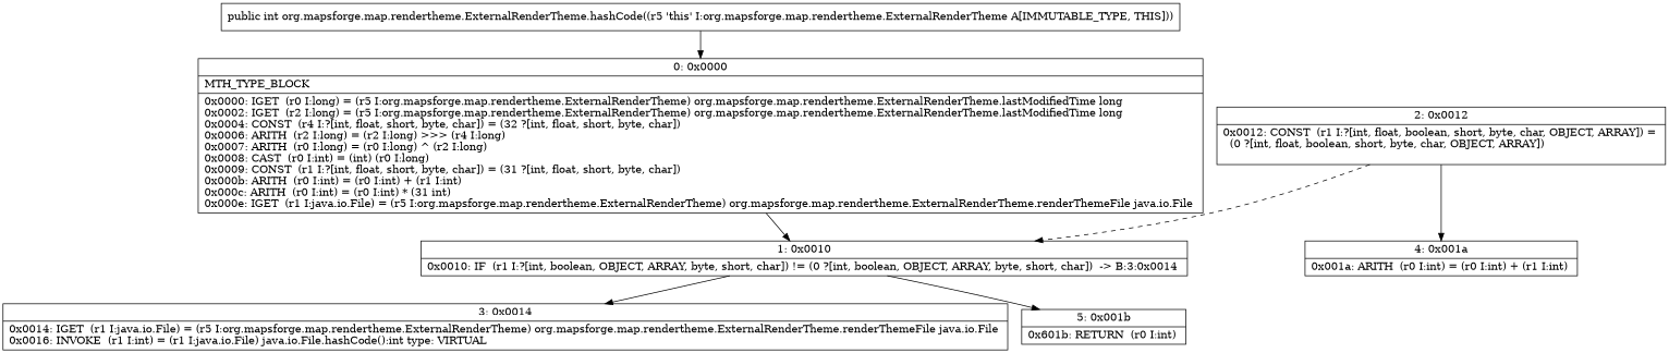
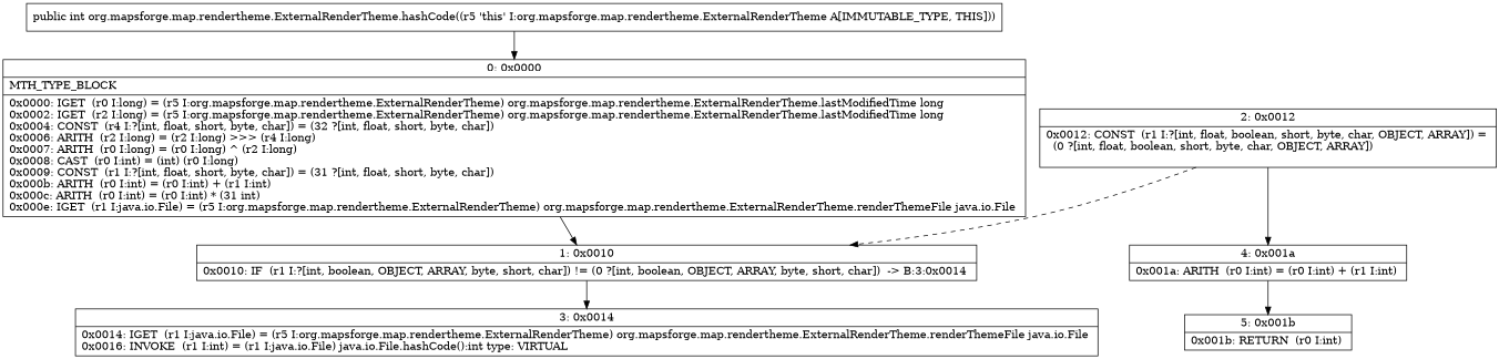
  digraph {
    node [shape=record]
    n1 [label="{0\:\ 0x0000|MTH_TYPE_BLOCK\l|0x0000: IGET  (r0 I:long) = (r5 I:org.mapsforge.map.rendertheme.ExternalRenderTheme) org.mapsforge.map.rendertheme.ExternalRenderTheme.lastModifiedTime long \l0x0002: IGET  (r2 I:long) = (r5 I:org.mapsforge.map.rendertheme.ExternalRenderTheme) org.mapsforge.map.rendertheme.ExternalRenderTheme.lastModifiedTime long \l0x0004: CONST  (r4 I:?[int, float, short, byte, char]) = (32 ?[int, float, short, byte, char]) \l0x0006: ARITH  (r2 I:long) = (r2 I:long) \>\>\> (r4 I:long) \l0x0007: ARITH  (r0 I:long) = (r0 I:long) ^ (r2 I:long) \l0x0008: CAST  (r0 I:int) = (int) (r0 I:long) \l0x0009: CONST  (r1 I:?[int, float, short, byte, char]) = (31 ?[int, float, short, byte, char]) \l0x000b: ARITH  (r0 I:int) = (r0 I:int) + (r1 I:int) \l0x000c: ARITH  (r0 I:int) = (r0 I:int) * (31 int) \l0x000e: IGET  (r1 I:java.io.File) = (r5 I:org.mapsforge.map.rendertheme.ExternalRenderTheme) org.mapsforge.map.rendertheme.ExternalRenderTheme.renderThemeFile java.io.File \l}"]
    n2 [label="{1\:\ 0x0010|0x0010: IF  (r1 I:?[int, boolean, OBJECT, ARRAY, byte, short, char]) != (0 ?[int, boolean, OBJECT, ARRAY, byte, short, char])  \-\> B:3:0x0014 \l}"]
    n3 [label="{3\:\ 0x0014|0x0014: IGET  (r1 I:java.io.File) = (r5 I:org.mapsforge.map.rendertheme.ExternalRenderTheme) org.mapsforge.map.rendertheme.ExternalRenderTheme.renderThemeFile java.io.File \l0x0016: INVOKE  (r1 I:int) = (r1 I:java.io.File) java.io.File.hashCode():int type: VIRTUAL \l}"]
    n4 [label="{2\:\ 0x0012|0x0012: CONST  (r1 I:?[int, float, boolean, short, byte, char, OBJECT, ARRAY]) = \l  (0 ?[int, float, boolean, short, byte, char, OBJECT, ARRAY])\l \l}"]
    n5 [label="{4\:\ 0x001a|0x001a: ARITH  (r0 I:int) = (r0 I:int) + (r1 I:int) \l}"]
-   n6 [label="{5\:\ 0x001b|0x601b: RETURN  (r0 I:int) \l}"]
+   n6 [label="{5\:\ 0x001b|0x001b: RETURN  (r0 I:int) \l}"]
    n7 [label="{public int org.mapsforge.map.rendertheme.ExternalRenderTheme.hashCode((r5 'this' I:org.mapsforge.map.rendertheme.ExternalRenderTheme A[IMMUTABLE_TYPE, THIS])) }"]
    n1 -> n2
    n2 -> n3
    n4 -> n2 [style=dashed]
    n4 -> n5
-   n2 -> n6
+   n5 -> n6
    n7 -> n1
  }
